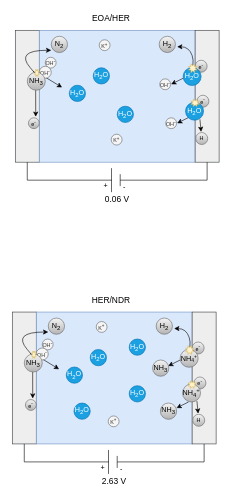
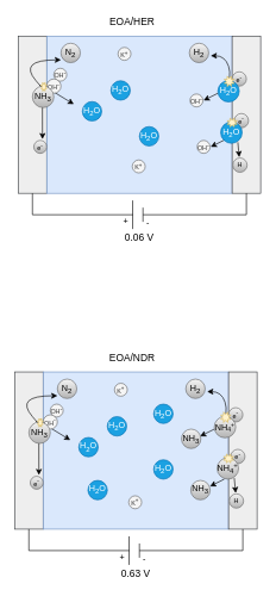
  <mxCell id="0" />
  <mxCell id="1" parent="0" />
  <mxCell id="2" value="" style="rounded=0;whiteSpace=wrap;html=1;labelBackgroundColor=#FFE599;fontSize=9;align=center;fillColor=#eeeeee;strokeColor=#36393d;" parent="1" vertex="1"><mxGeometry x="25" y="50" width="40" height="220" as="geometry" /></mxCell>
  <mxCell id="3" value="" style="group" parent="1" vertex="1" connectable="0"><mxGeometry x="25" y="60" width="320" height="210" as="geometry" /></mxCell>
  <mxCell id="4" value="" style="rounded=0;whiteSpace=wrap;html=1;labelBackgroundColor=#FFE599;fontSize=9;align=center;fillColor=#dae8fc;strokeColor=#6c8ebf;" parent="3" vertex="1"><mxGeometry x="40" y="-10" width="260" height="220" as="geometry" /></mxCell>
  <mxCell id="5" value="OH&lt;sup style=&quot;font-size: 9px;&quot;&gt;-&lt;/sup&gt;" style="ellipse;whiteSpace=wrap;html=1;aspect=fixed;fontSize=9;align=center;fillColor=#f5f5f5;strokeColor=#666666;fontColor=#333333;" parent="3" vertex="1"><mxGeometry x="50" y="35.0" width="18.095" height="18.095" as="geometry" /></mxCell>
  <mxCell id="6" value="H&lt;sub&gt;2&lt;/sub&gt;O" style="ellipse;whiteSpace=wrap;html=1;aspect=fixed;fillColor=#1ba1e2;strokeColor=#006EAF;fontColor=#ffffff;" parent="3" vertex="1"><mxGeometry x="90" y="81.667" width="27.143" height="27.143" as="geometry" /></mxCell>
  <mxCell id="7" value="" style="endArrow=classic;html=1;fontSize=9;fontColor=#000000;exitX=1;exitY=0.5;exitDx=0;exitDy=0;" parent="3" edge="1"><mxGeometry width="50" height="50" relative="1" as="geometry"><mxPoint x="48" y="67" as="sourcePoint" /><mxPoint x="78" y="85.333" as="targetPoint" /></mxGeometry></mxCell>
  <mxCell id="8" value="H&lt;sub&gt;2&lt;/sub&gt;O" style="ellipse;whiteSpace=wrap;html=1;aspect=fixed;fillColor=#1ba1e2;strokeColor=#006EAF;fontColor=#ffffff;" parent="3" vertex="1"><mxGeometry x="130" y="52.5" width="27.143" height="27.143" as="geometry" /></mxCell>
  <mxCell id="9" value="N&lt;sub&gt;2&lt;/sub&gt;" style="ellipse;whiteSpace=wrap;html=1;aspect=fixed;fillColor=#f5f5f5;strokeColor=#666666;gradientColor=#b3b3b3;" parent="3" vertex="1"><mxGeometry x="60" width="27.143" height="27.143" as="geometry" /></mxCell>
  <mxCell id="10" value="K&lt;sup&gt;+&lt;/sup&gt;" style="ellipse;whiteSpace=wrap;html=1;aspect=fixed;fontSize=9;align=center;fillColor=#f5f5f5;strokeColor=#666666;fontColor=#333333;" parent="3" vertex="1"><mxGeometry x="140" y="5.833" width="18.095" height="18.095" as="geometry" /></mxCell>
  <mxCell id="11" value="K&lt;sup&gt;+&lt;/sup&gt;" style="ellipse;whiteSpace=wrap;html=1;aspect=fixed;fontSize=9;align=center;fillColor=#f5f5f5;strokeColor=#666666;fontColor=#333333;" parent="3" vertex="1"><mxGeometry x="160" y="163.333" width="18.095" height="18.095" as="geometry" /></mxCell>
  <mxCell id="12" value="" style="curved=1;endArrow=classic;html=1;fontSize=9;" parent="3" edge="1"><mxGeometry width="50" height="50" relative="1" as="geometry"><mxPoint x="290" y="70" as="sourcePoint" /><mxPoint x="270" y="17.5" as="targetPoint" /><Array as="points"><mxPoint x="290" y="70.0" /><mxPoint x="300" y="46.667" /><mxPoint x="290" y="17.5" /><mxPoint x="270" y="17.5" /></Array></mxGeometry></mxCell>
  <mxCell id="13" value="H&lt;sub&gt;2&lt;/sub&gt;" style="ellipse;whiteSpace=wrap;html=1;aspect=fixed;gradientColor=#b3b3b3;fillColor=#f5f5f5;strokeColor=#666666;" parent="3" vertex="1"><mxGeometry x="240" width="27.143" height="27.143" as="geometry" /></mxCell>
  <mxCell id="14" value="e&lt;sup&gt;-&lt;/sup&gt;" style="ellipse;whiteSpace=wrap;html=1;aspect=fixed;fontSize=9;align=center;fillColor=#f5f5f5;strokeColor=#666666;fontColor=#333333;" parent="3" vertex="1"><mxGeometry x="300" y="105.0" width="18.095" height="18.095" as="geometry" /></mxCell>
  <mxCell id="15" value="e&lt;sup&gt;-&lt;/sup&gt;" style="ellipse;whiteSpace=wrap;html=1;aspect=fixed;fontSize=9;align=center;gradientColor=#b3b3b3;fillColor=#f5f5f5;strokeColor=#666666;" parent="3" vertex="1"><mxGeometry x="21.9" y="135.997" width="18.095" height="18.095" as="geometry" /></mxCell>
  <mxCell id="16" value="" style="curved=1;endArrow=classic;html=1;fontSize=9;" parent="3" edge="1"><mxGeometry width="50" height="50" relative="1" as="geometry"><mxPoint x="30" y="58.333" as="sourcePoint" /><mxPoint x="60" y="23.333" as="targetPoint" /><Array as="points"><mxPoint x="50" y="81.667" /><mxPoint y="23.333" /></Array></mxGeometry></mxCell>
  <mxCell id="17" value="" style="endArrow=classic;html=1;fontSize=9;exitX=0.6;exitY=1.067;exitDx=0;exitDy=0;exitPerimeter=0;entryX=0.078;entryY=0.542;entryDx=0;entryDy=0;entryPerimeter=0;" parent="3" edge="1"><mxGeometry width="50" height="50" relative="1" as="geometry"><mxPoint x="34" y="89.845" as="sourcePoint" /><mxPoint x="34.08" y="134.26" as="targetPoint" /></mxGeometry></mxCell>
  <mxCell id="18" value="H&lt;sub&gt;2&lt;/sub&gt;O" style="ellipse;whiteSpace=wrap;html=1;aspect=fixed;fillColor=#1ba1e2;strokeColor=#006EAF;fontColor=#ffffff;" parent="3" vertex="1"><mxGeometry x="170" y="116.667" width="27.143" height="27.143" as="geometry" /></mxCell>
  <mxCell id="19" value="" style="group" parent="3" vertex="1" connectable="0"><mxGeometry x="241" y="70.0" width="39" height="19.095" as="geometry" /></mxCell>
  <mxCell id="20" value="OH&lt;sup style=&quot;font-size: 9px;&quot;&gt;-&lt;/sup&gt;" style="ellipse;whiteSpace=wrap;html=1;aspect=fixed;fontSize=9;align=center;fillColor=#f5f5f5;strokeColor=#666666;fontColor=#333333;" parent="19" vertex="1"><mxGeometry y="1" width="18.095" height="18.095" as="geometry" /></mxCell>
  <mxCell id="21" value="" style="endArrow=classic;html=1;fontSize=9;" parent="19" edge="1"><mxGeometry width="50" height="50" relative="1" as="geometry"><mxPoint x="39" as="sourcePoint" /><mxPoint x="19" y="10.0" as="targetPoint" /></mxGeometry></mxCell>
  <mxCell id="22" value="" style="group" parent="3" vertex="1" connectable="0"><mxGeometry x="251" y="135" width="39" height="19.095" as="geometry" /></mxCell>
  <mxCell id="23" value="OH&lt;sup style=&quot;font-size: 9px;&quot;&gt;-&lt;/sup&gt;" style="ellipse;whiteSpace=wrap;html=1;aspect=fixed;fontSize=9;align=center;fillColor=#f5f5f5;strokeColor=#666666;fontColor=#333333;" parent="22" vertex="1"><mxGeometry y="1" width="18.095" height="18.095" as="geometry" /></mxCell>
  <mxCell id="24" value="" style="endArrow=classic;html=1;fontSize=9;" parent="22" edge="1"><mxGeometry width="50" height="50" relative="1" as="geometry"><mxPoint x="39" as="sourcePoint" /><mxPoint x="19" y="10.0" as="targetPoint" /></mxGeometry></mxCell>
  <mxCell id="25" value="" style="group" parent="1" vertex="1" connectable="0"><mxGeometry x="305" y="100" width="60" height="170" as="geometry" /></mxCell>
  <mxCell id="26" value="" style="rounded=0;whiteSpace=wrap;html=1;labelBackgroundColor=#FFE599;fontSize=9;align=center;fillColor=#eeeeee;strokeColor=#36393d;" parent="25" vertex="1"><mxGeometry x="20" y="-50" width="40" height="220" as="geometry" /></mxCell>
  <mxCell id="27" value="e&lt;sup&gt;-&lt;/sup&gt;" style="ellipse;whiteSpace=wrap;html=1;aspect=fixed;fontSize=9;align=center;fillColor=#f5f5f5;strokeColor=#666666;gradientColor=#b3b3b3;" parent="25" vertex="1"><mxGeometry x="20" width="20" height="20" as="geometry" /></mxCell>
  <mxCell id="28" value="H&lt;sub&gt;2&lt;/sub&gt;O" style="ellipse;whiteSpace=wrap;html=1;aspect=fixed;fillColor=#1ba1e2;strokeColor=#006EAF;fontColor=#ffffff;" parent="25" vertex="1"><mxGeometry y="12.143" width="30" height="30" as="geometry" /></mxCell>
  <mxCell id="29" value="" style="verticalLabelPosition=bottom;verticalAlign=top;shape=mxgraph.basic.8_point_star;labelBackgroundColor=#FFE599;fillColor=#fff2cc;strokeColor=#d6b656;" parent="25" vertex="1"><mxGeometry x="9" y="6.071" width="14" height="14.571" as="geometry" /></mxCell>
  <mxCell id="30" value="e&lt;sup&gt;-&lt;/sup&gt;" style="ellipse;whiteSpace=wrap;html=1;aspect=fixed;fontSize=9;align=center;fillColor=#f5f5f5;strokeColor=#666666;gradientColor=#b3b3b3;" parent="25" vertex="1"><mxGeometry x="23" y="58.357" width="20" height="20" as="geometry" /></mxCell>
  <mxCell id="31" value="H" style="ellipse;whiteSpace=wrap;html=1;aspect=fixed;fontSize=9;align=center;fillColor=#f5f5f5;strokeColor=#666666;gradientColor=#b3b3b3;" parent="25" vertex="1"><mxGeometry x="21" y="120.571" width="20" height="20" as="geometry" /></mxCell>
  <mxCell id="32" value="" style="endArrow=classic;html=1;fontSize=9;exitX=0.6;exitY=1.067;exitDx=0;exitDy=0;exitPerimeter=0;" parent="25" edge="1"><mxGeometry width="50" height="50" relative="1" as="geometry"><mxPoint x="28" y="98.496" as="sourcePoint" /><mxPoint x="30" y="119.467" as="targetPoint" /></mxGeometry></mxCell>
  <mxCell id="33" value="" style="group" parent="1" vertex="1" connectable="0"><mxGeometry x="45" y="110" width="40" height="40" as="geometry" /></mxCell>
  <mxCell id="34" value="OH&lt;sup style=&quot;font-size: 9px;&quot;&gt;-&lt;/sup&gt;" style="ellipse;whiteSpace=wrap;html=1;aspect=fixed;fontSize=9;align=center;fillColor=#f5f5f5;strokeColor=#666666;fontColor=#333333;" parent="33" vertex="1"><mxGeometry x="20" width="20" height="20" as="geometry" /></mxCell>
  <mxCell id="35" value="NH&lt;sub&gt;3&lt;/sub&gt;" style="ellipse;whiteSpace=wrap;html=1;aspect=fixed;gradientColor=#b3b3b3;fillColor=#f5f5f5;strokeColor=#666666;" parent="33" vertex="1"><mxGeometry y="10" width="30" height="30" as="geometry" /></mxCell>
  <mxCell id="36" value="" style="verticalLabelPosition=bottom;verticalAlign=top;shape=mxgraph.basic.8_point_star;labelBackgroundColor=#FFE599;fillColor=#fff2cc;strokeColor=#d6b656;" parent="33" vertex="1"><mxGeometry x="12" y="5" width="8" height="12" as="geometry" /></mxCell>
  <mxCell id="37" value="H&lt;sub&gt;2&lt;/sub&gt;O" style="ellipse;whiteSpace=wrap;html=1;aspect=fixed;fillColor=#1ba1e2;strokeColor=#006EAF;fontColor=#ffffff;" parent="1" vertex="1"><mxGeometry x="309" y="170" width="30" height="30" as="geometry" /></mxCell>
  <mxCell id="38" value="" style="verticalLabelPosition=bottom;verticalAlign=top;shape=mxgraph.basic.8_point_star;labelBackgroundColor=#FFE599;fillColor=#fff2cc;strokeColor=#d6b656;" parent="1" vertex="1"><mxGeometry x="318" y="165" width="14" height="12" as="geometry" /></mxCell>
  <mxCell id="39" value="" style="endArrow=none;html=1;fontSize=9;" parent="1" edge="1"><mxGeometry width="50" height="50" relative="1" as="geometry"><mxPoint x="45" y="300" as="sourcePoint" /><mxPoint x="45" y="270" as="targetPoint" /></mxGeometry></mxCell>
  <mxCell id="40" value="" style="endArrow=none;html=1;fontSize=9;entryX=0.75;entryY=0;entryDx=0;entryDy=0;entryPerimeter=0;" parent="1" target="43" edge="1"><mxGeometry width="50" height="50" relative="1" as="geometry"><mxPoint x="45" y="300" as="sourcePoint" /><mxPoint x="195" y="300" as="targetPoint" /></mxGeometry></mxCell>
  <mxCell id="41" value="" style="endArrow=none;html=1;fontSize=9;" parent="1" edge="1"><mxGeometry width="50" height="50" relative="1" as="geometry"><mxPoint x="185.5" y="320" as="sourcePoint" /><mxPoint x="185.5" y="280" as="targetPoint" /></mxGeometry></mxCell>
  <mxCell id="42" value="" style="endArrow=none;html=1;fontSize=9;" parent="1" edge="1"><mxGeometry width="50" height="50" relative="1" as="geometry"><mxPoint x="200" y="310" as="sourcePoint" /><mxPoint x="200" y="290" as="targetPoint" /><Array as="points"><mxPoint x="200" y="290" /></Array></mxGeometry></mxCell>
  <mxCell id="43" value="+" style="text;html=1;strokeColor=none;fillColor=none;align=center;verticalAlign=middle;whiteSpace=wrap;rounded=0;labelBackgroundColor=none;fontSize=12;fontColor=#000000;" parent="1" vertex="1"><mxGeometry x="156" y="300" width="40" height="20" as="geometry" /></mxCell>
  <mxCell id="44" value="-" style="text;html=1;strokeColor=none;fillColor=none;align=center;verticalAlign=middle;whiteSpace=wrap;rounded=0;labelBackgroundColor=none;fontSize=12;fontColor=#000000;" parent="1" vertex="1"><mxGeometry x="187" y="302" width="40" height="20" as="geometry" /></mxCell>
  <mxCell id="45" value="" style="endArrow=none;html=1;fontSize=9;exitX=0.125;exitY=-0.05;exitDx=0;exitDy=0;exitPerimeter=0;" parent="1" edge="1"><mxGeometry width="50" height="50" relative="1" as="geometry"><mxPoint x="200" y="300" as="sourcePoint" /><mxPoint x="345" y="300" as="targetPoint" /></mxGeometry></mxCell>
  <mxCell id="46" value="" style="endArrow=none;html=1;fontSize=9;" parent="1" edge="1"><mxGeometry width="50" height="50" relative="1" as="geometry"><mxPoint x="345" y="300" as="sourcePoint" /><mxPoint x="345" y="270" as="targetPoint" /></mxGeometry></mxCell>
  <mxCell id="47" value="0.06 V" style="text;html=1;strokeColor=none;fillColor=none;align=center;verticalAlign=middle;whiteSpace=wrap;rounded=0;labelBackgroundColor=none;fontSize=14;fontColor=#000000;" parent="1" vertex="1"><mxGeometry x="170" y="322" width="50" height="20" as="geometry" /></mxCell>
  <mxCell id="48" value="EOA/HER" style="text;html=1;strokeColor=none;fillColor=none;align=center;verticalAlign=middle;whiteSpace=wrap;rounded=0;labelBackgroundColor=none;fontSize=14;fontColor=#000000;" parent="1" vertex="1"><mxGeometry x="165" y="20" width="40" height="20" as="geometry" /></mxCell>
  <mxCell id="49" value="" style="rounded=0;whiteSpace=wrap;html=1;labelBackgroundColor=#FFE599;fontSize=9;align=center;fillColor=#eeeeee;strokeColor=#36393d;" parent="1" vertex="1"><mxGeometry x="20" y="520" width="40" height="220" as="geometry" /></mxCell>
  <mxCell id="50" value="" style="group" parent="1" vertex="1" connectable="0"><mxGeometry x="20" y="530" width="320" height="210" as="geometry" /></mxCell>
  <mxCell id="51" value="" style="rounded=0;whiteSpace=wrap;html=1;labelBackgroundColor=#FFE599;fontSize=9;align=center;fillColor=#dae8fc;strokeColor=#6c8ebf;" parent="50" vertex="1"><mxGeometry x="40" y="-10" width="260" height="220" as="geometry" /></mxCell>
  <mxCell id="52" value="OH&lt;sup style=&quot;font-size: 9px;&quot;&gt;-&lt;/sup&gt;" style="ellipse;whiteSpace=wrap;html=1;aspect=fixed;fontSize=9;align=center;fillColor=#f5f5f5;strokeColor=#666666;fontColor=#333333;" parent="50" vertex="1"><mxGeometry x="50" y="35.0" width="18.095" height="18.095" as="geometry" /></mxCell>
  <mxCell id="53" value="H&lt;sub&gt;2&lt;/sub&gt;O" style="ellipse;whiteSpace=wrap;html=1;aspect=fixed;fillColor=#1ba1e2;strokeColor=#006EAF;fontColor=#ffffff;" parent="50" vertex="1"><mxGeometry x="90" y="81.667" width="27.143" height="27.143" as="geometry" /></mxCell>
  <mxCell id="54" value="" style="endArrow=classic;html=1;fontSize=9;fontColor=#000000;exitX=1;exitY=0.5;exitDx=0;exitDy=0;" parent="50" edge="1"><mxGeometry width="50" height="50" relative="1" as="geometry"><mxPoint x="48" y="67" as="sourcePoint" /><mxPoint x="78" y="85.333" as="targetPoint" /></mxGeometry></mxCell>
  <mxCell id="55" value="H&lt;sub&gt;2&lt;/sub&gt;O" style="ellipse;whiteSpace=wrap;html=1;aspect=fixed;fillColor=#1ba1e2;strokeColor=#006EAF;fontColor=#ffffff;" parent="50" vertex="1"><mxGeometry x="130" y="52.5" width="27.143" height="27.143" as="geometry" /></mxCell>
  <mxCell id="56" value="N&lt;sub&gt;2&lt;/sub&gt;" style="ellipse;whiteSpace=wrap;html=1;aspect=fixed;fillColor=#f5f5f5;strokeColor=#666666;gradientColor=#b3b3b3;" parent="50" vertex="1"><mxGeometry x="60" width="27.143" height="27.143" as="geometry" /></mxCell>
  <mxCell id="57" value="K&lt;sup&gt;+&lt;/sup&gt;" style="ellipse;whiteSpace=wrap;html=1;aspect=fixed;fontSize=9;align=center;fillColor=#f5f5f5;strokeColor=#666666;fontColor=#333333;" parent="50" vertex="1"><mxGeometry x="140" y="5.833" width="18.095" height="18.095" as="geometry" /></mxCell>
  <mxCell id="58" value="K&lt;sup&gt;+&lt;/sup&gt;" style="ellipse;whiteSpace=wrap;html=1;aspect=fixed;fontSize=9;align=center;fillColor=#f5f5f5;strokeColor=#666666;fontColor=#333333;" parent="50" vertex="1"><mxGeometry x="160" y="163.333" width="18.095" height="18.095" as="geometry" /></mxCell>
  <mxCell id="59" value="e&lt;sup&gt;-&lt;/sup&gt;" style="ellipse;whiteSpace=wrap;html=1;aspect=fixed;fontSize=9;align=center;fillColor=#f5f5f5;strokeColor=#666666;fontColor=#333333;" parent="50" vertex="1"><mxGeometry x="300" y="105.0" width="18.095" height="18.095" as="geometry" /></mxCell>
  <mxCell id="60" value="e&lt;sup&gt;-&lt;/sup&gt;" style="ellipse;whiteSpace=wrap;html=1;aspect=fixed;fontSize=9;align=center;gradientColor=#b3b3b3;fillColor=#f5f5f5;strokeColor=#666666;" parent="50" vertex="1"><mxGeometry x="21.9" y="135.997" width="18.095" height="18.095" as="geometry" /></mxCell>
  <mxCell id="61" value="" style="curved=1;endArrow=classic;html=1;fontSize=9;" parent="50" edge="1"><mxGeometry width="50" height="50" relative="1" as="geometry"><mxPoint x="30" y="58.333" as="sourcePoint" /><mxPoint x="60" y="23.333" as="targetPoint" /><Array as="points"><mxPoint x="50" y="81.667" /><mxPoint y="23.333" /></Array></mxGeometry></mxCell>
  <mxCell id="62" value="" style="endArrow=classic;html=1;fontSize=9;exitX=0.6;exitY=1.067;exitDx=0;exitDy=0;exitPerimeter=0;entryX=0.078;entryY=0.542;entryDx=0;entryDy=0;entryPerimeter=0;" parent="50" edge="1"><mxGeometry width="50" height="50" relative="1" as="geometry"><mxPoint x="34" y="89.845" as="sourcePoint" /><mxPoint x="34.08" y="134.26" as="targetPoint" /></mxGeometry></mxCell>
  <mxCell id="63" value="H&lt;sub&gt;2&lt;/sub&gt;O" style="ellipse;whiteSpace=wrap;html=1;aspect=fixed;fillColor=#1ba1e2;strokeColor=#006EAF;fontColor=#ffffff;" parent="50" vertex="1"><mxGeometry x="195" y="112.857" width="27.143" height="27.143" as="geometry" /></mxCell>
  <mxCell id="64" value="" style="group" parent="50" vertex="1" connectable="0"><mxGeometry x="240" width="60" height="70.0" as="geometry" /></mxCell>
  <mxCell id="65" value="" style="curved=1;endArrow=classic;html=1;fontSize=9;" parent="64" edge="1"><mxGeometry width="50" height="50" relative="1" as="geometry"><mxPoint x="50" y="70" as="sourcePoint" /><mxPoint x="30" y="17.5" as="targetPoint" /><Array as="points"><mxPoint x="50" y="70.0" /><mxPoint x="60" y="46.667" /><mxPoint x="50" y="17.5" /><mxPoint x="30" y="17.5" /></Array></mxGeometry></mxCell>
  <mxCell id="66" value="H&lt;sub&gt;2&lt;/sub&gt;" style="ellipse;whiteSpace=wrap;html=1;aspect=fixed;gradientColor=#b3b3b3;fillColor=#f5f5f5;strokeColor=#666666;" parent="64" vertex="1"><mxGeometry width="27.143" height="27.143" as="geometry" /></mxCell>
  <mxCell id="67" value="" style="group" parent="50" vertex="1" connectable="0"><mxGeometry x="255" y="140" width="39" height="19.095" as="geometry" /></mxCell>
  <mxCell id="68" value="" style="endArrow=classic;html=1;fontSize=9;" parent="67" edge="1"><mxGeometry width="50" height="50" relative="1" as="geometry"><mxPoint x="39" as="sourcePoint" /><mxPoint x="19" y="10.0" as="targetPoint" /></mxGeometry></mxCell>
  <mxCell id="69" value="NH&lt;sub&gt;3&lt;/sub&gt;" style="ellipse;whiteSpace=wrap;html=1;aspect=fixed;gradientColor=#b3b3b3;fillColor=#f5f5f5;strokeColor=#666666;" parent="50" vertex="1"><mxGeometry x="247" y="141.81" width="27.143" height="27.143" as="geometry" /></mxCell>
  <mxCell id="70" value="" style="group" parent="50" vertex="1" connectable="0"><mxGeometry x="241.07" y="70" width="39" height="19.095" as="geometry" /></mxCell>
  <mxCell id="71" value="" style="endArrow=classic;html=1;fontSize=9;" parent="70" edge="1"><mxGeometry width="50" height="50" relative="1" as="geometry"><mxPoint x="39" as="sourcePoint" /><mxPoint x="19" y="10.0" as="targetPoint" /></mxGeometry></mxCell>
  <mxCell id="72" value="NH&lt;sub&gt;3&lt;/sub&gt;" style="ellipse;whiteSpace=wrap;html=1;aspect=fixed;gradientColor=#b3b3b3;fillColor=#f5f5f5;strokeColor=#666666;" parent="50" vertex="1"><mxGeometry x="234" y="70" width="27.143" height="27.143" as="geometry" /></mxCell>
  <mxCell id="73" value="H&lt;sub&gt;2&lt;/sub&gt;O" style="ellipse;whiteSpace=wrap;html=1;aspect=fixed;fillColor=#1ba1e2;strokeColor=#006EAF;fontColor=#ffffff;" parent="50" vertex="1"><mxGeometry x="102.86" y="141.807" width="27.143" height="27.143" as="geometry" /></mxCell>
  <mxCell id="74" value="H&lt;sub&gt;2&lt;/sub&gt;O" style="ellipse;whiteSpace=wrap;html=1;aspect=fixed;fillColor=#1ba1e2;strokeColor=#006EAF;fontColor=#ffffff;" parent="50" vertex="1"><mxGeometry x="195" y="34.997" width="27.143" height="27.143" as="geometry" /></mxCell>
  <mxCell id="75" value="" style="group" parent="1" vertex="1" connectable="0"><mxGeometry x="300" y="570" width="60" height="170" as="geometry" /></mxCell>
  <mxCell id="76" value="" style="rounded=0;whiteSpace=wrap;html=1;labelBackgroundColor=#FFE599;fontSize=9;align=center;fillColor=#eeeeee;strokeColor=#36393d;" parent="75" vertex="1"><mxGeometry x="20" y="-50" width="40" height="220" as="geometry" /></mxCell>
  <mxCell id="77" value="e&lt;sup&gt;-&lt;/sup&gt;" style="ellipse;whiteSpace=wrap;html=1;aspect=fixed;fontSize=9;align=center;fillColor=#f5f5f5;strokeColor=#666666;gradientColor=#b3b3b3;" parent="75" vertex="1"><mxGeometry x="20" width="20" height="20" as="geometry" /></mxCell>
  <mxCell id="78" value="NH&lt;font size=&quot;1&quot;&gt;&lt;sub&gt;4&lt;/sub&gt;&lt;sup&gt;+&lt;/sup&gt;&lt;/font&gt;" style="ellipse;whiteSpace=wrap;html=1;aspect=fixed;fillColor=#f5f5f5;strokeColor=#666666;gradientColor=#b3b3b3;" parent="75" vertex="1"><mxGeometry y="12.143" width="30" height="30" as="geometry" /></mxCell>
  <mxCell id="79" value="" style="verticalLabelPosition=bottom;verticalAlign=top;shape=mxgraph.basic.8_point_star;labelBackgroundColor=#FFE599;fillColor=#fff2cc;strokeColor=#d6b656;" parent="75" vertex="1"><mxGeometry x="9" y="6.071" width="14" height="14.571" as="geometry" /></mxCell>
  <mxCell id="80" value="e&lt;sup&gt;-&lt;/sup&gt;" style="ellipse;whiteSpace=wrap;html=1;aspect=fixed;fontSize=9;align=center;fillColor=#f5f5f5;strokeColor=#666666;gradientColor=#b3b3b3;" parent="75" vertex="1"><mxGeometry x="23" y="58.357" width="20" height="20" as="geometry" /></mxCell>
  <mxCell id="81" value="H" style="ellipse;whiteSpace=wrap;html=1;aspect=fixed;fontSize=9;align=center;fillColor=#f5f5f5;strokeColor=#666666;gradientColor=#b3b3b3;" parent="75" vertex="1"><mxGeometry x="21" y="120.571" width="20" height="20" as="geometry" /></mxCell>
  <mxCell id="82" value="" style="endArrow=classic;html=1;fontSize=9;exitX=0.6;exitY=1.067;exitDx=0;exitDy=0;exitPerimeter=0;" parent="75" edge="1"><mxGeometry width="50" height="50" relative="1" as="geometry"><mxPoint x="28" y="98.496" as="sourcePoint" /><mxPoint x="30" y="119.467" as="targetPoint" /></mxGeometry></mxCell>
  <mxCell id="83" value="" style="group" parent="1" vertex="1" connectable="0"><mxGeometry x="40" y="580" width="40" height="40" as="geometry" /></mxCell>
  <mxCell id="84" value="OH&lt;sup style=&quot;font-size: 9px;&quot;&gt;-&lt;/sup&gt;" style="ellipse;whiteSpace=wrap;html=1;aspect=fixed;fontSize=9;align=center;fillColor=#f5f5f5;strokeColor=#666666;fontColor=#333333;" parent="83" vertex="1"><mxGeometry x="20" width="20" height="20" as="geometry" /></mxCell>
  <mxCell id="85" value="NH&lt;sub&gt;3&lt;/sub&gt;" style="ellipse;whiteSpace=wrap;html=1;aspect=fixed;gradientColor=#b3b3b3;fillColor=#f5f5f5;strokeColor=#666666;" parent="83" vertex="1"><mxGeometry y="10" width="30" height="30" as="geometry" /></mxCell>
  <mxCell id="86" value="" style="verticalLabelPosition=bottom;verticalAlign=top;shape=mxgraph.basic.8_point_star;labelBackgroundColor=#FFE599;fillColor=#fff2cc;strokeColor=#d6b656;" parent="83" vertex="1"><mxGeometry x="12" y="5" width="8" height="12" as="geometry" /></mxCell>
  <mxCell id="87" value="" style="endArrow=none;html=1;fontSize=9;" parent="1" edge="1"><mxGeometry width="50" height="50" relative="1" as="geometry"><mxPoint x="40" y="770" as="sourcePoint" /><mxPoint x="40" y="740" as="targetPoint" /></mxGeometry></mxCell>
  <mxCell id="88" value="" style="endArrow=none;html=1;fontSize=9;entryX=0.75;entryY=0;entryDx=0;entryDy=0;entryPerimeter=0;" parent="1" target="91" edge="1"><mxGeometry width="50" height="50" relative="1" as="geometry"><mxPoint x="40" y="770" as="sourcePoint" /><mxPoint x="190" y="770" as="targetPoint" /></mxGeometry></mxCell>
  <mxCell id="89" value="" style="endArrow=none;html=1;fontSize=9;" parent="1" edge="1"><mxGeometry width="50" height="50" relative="1" as="geometry"><mxPoint x="180.5" y="790" as="sourcePoint" /><mxPoint x="180.5" y="750" as="targetPoint" /></mxGeometry></mxCell>
  <mxCell id="90" value="" style="endArrow=none;html=1;fontSize=9;" parent="1" edge="1"><mxGeometry width="50" height="50" relative="1" as="geometry"><mxPoint x="195" y="780" as="sourcePoint" /><mxPoint x="195" y="760" as="targetPoint" /><Array as="points"><mxPoint x="195" y="760" /></Array></mxGeometry></mxCell>
  <mxCell id="91" value="+" style="text;html=1;strokeColor=none;fillColor=none;align=center;verticalAlign=middle;whiteSpace=wrap;rounded=0;labelBackgroundColor=none;fontSize=12;fontColor=#000000;" parent="1" vertex="1"><mxGeometry x="151" y="770" width="40" height="20" as="geometry" /></mxCell>
  <mxCell id="92" value="-" style="text;html=1;strokeColor=none;fillColor=none;align=center;verticalAlign=middle;whiteSpace=wrap;rounded=0;labelBackgroundColor=none;fontSize=12;fontColor=#000000;" parent="1" vertex="1"><mxGeometry x="182" y="772" width="40" height="20" as="geometry" /></mxCell>
  <mxCell id="93" value="" style="endArrow=none;html=1;fontSize=9;exitX=0.125;exitY=-0.05;exitDx=0;exitDy=0;exitPerimeter=0;" parent="1" edge="1"><mxGeometry width="50" height="50" relative="1" as="geometry"><mxPoint x="195" y="770" as="sourcePoint" /><mxPoint x="340" y="770" as="targetPoint" /></mxGeometry></mxCell>
  <mxCell id="94" value="" style="endArrow=none;html=1;fontSize=9;" parent="1" edge="1"><mxGeometry width="50" height="50" relative="1" as="geometry"><mxPoint x="340" y="770" as="sourcePoint" /><mxPoint x="340" y="740" as="targetPoint" /></mxGeometry></mxCell>
- <mxCell id="95" value="2.63 V" style="text;html=1;strokeColor=none;fillColor=none;align=center;verticalAlign=middle;whiteSpace=wrap;rounded=0;labelBackgroundColor=none;fontSize=14;fontColor=#000000;" parent="1" vertex="1"><mxGeometry x="165" y="792" width="50" height="20" as="geometry" /></mxCell>
- <mxCell id="96" value="HER/NDR" style="text;html=1;strokeColor=none;fillColor=none;align=center;verticalAlign=middle;whiteSpace=wrap;rounded=0;labelBackgroundColor=none;fontSize=14;fontColor=#000000;" parent="1" vertex="1"><mxGeometry x="165" y="490" width="40" height="20" as="geometry" /></mxCell>
+ <mxCell id="95" value="0.63 V" style="text;html=1;strokeColor=none;fillColor=none;align=center;verticalAlign=middle;whiteSpace=wrap;rounded=0;labelBackgroundColor=none;fontSize=14;fontColor=#000000;" parent="1" vertex="1"><mxGeometry x="165" y="792" width="50" height="20" as="geometry" /></mxCell>
+ <mxCell id="96" value="EOA/NDR" style="text;html=1;strokeColor=none;fillColor=none;align=center;verticalAlign=middle;whiteSpace=wrap;rounded=0;labelBackgroundColor=none;fontSize=14;fontColor=#000000;" parent="1" vertex="1"><mxGeometry x="165" y="490" width="40" height="20" as="geometry" /></mxCell>
  <mxCell id="97" value="NH&lt;sub&gt;4&lt;/sub&gt;&lt;sup&gt;+&lt;/sup&gt;" style="ellipse;whiteSpace=wrap;html=1;aspect=fixed;fillColor=#f5f5f5;strokeColor=#666666;gradientColor=#b3b3b3;" parent="1" vertex="1"><mxGeometry x="304" y="640" width="30" height="30" as="geometry" /></mxCell>
  <mxCell id="98" value="" style="verticalLabelPosition=bottom;verticalAlign=top;shape=mxgraph.basic.8_point_star;labelBackgroundColor=#FFE599;fillColor=#fff2cc;strokeColor=#d6b656;" parent="1" vertex="1"><mxGeometry x="313" y="635" width="14" height="12" as="geometry" /></mxCell>
